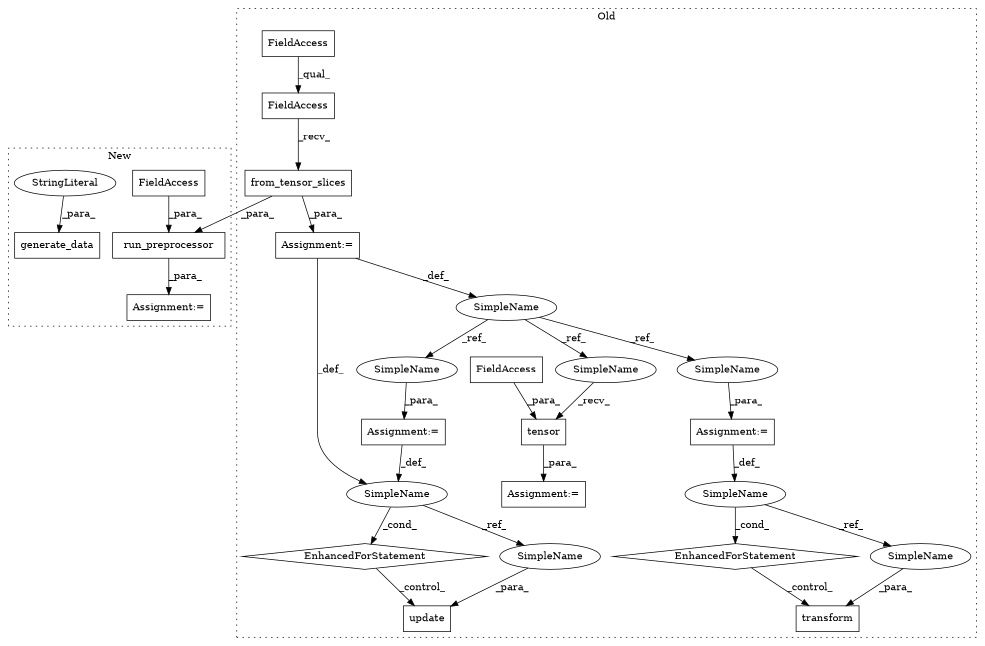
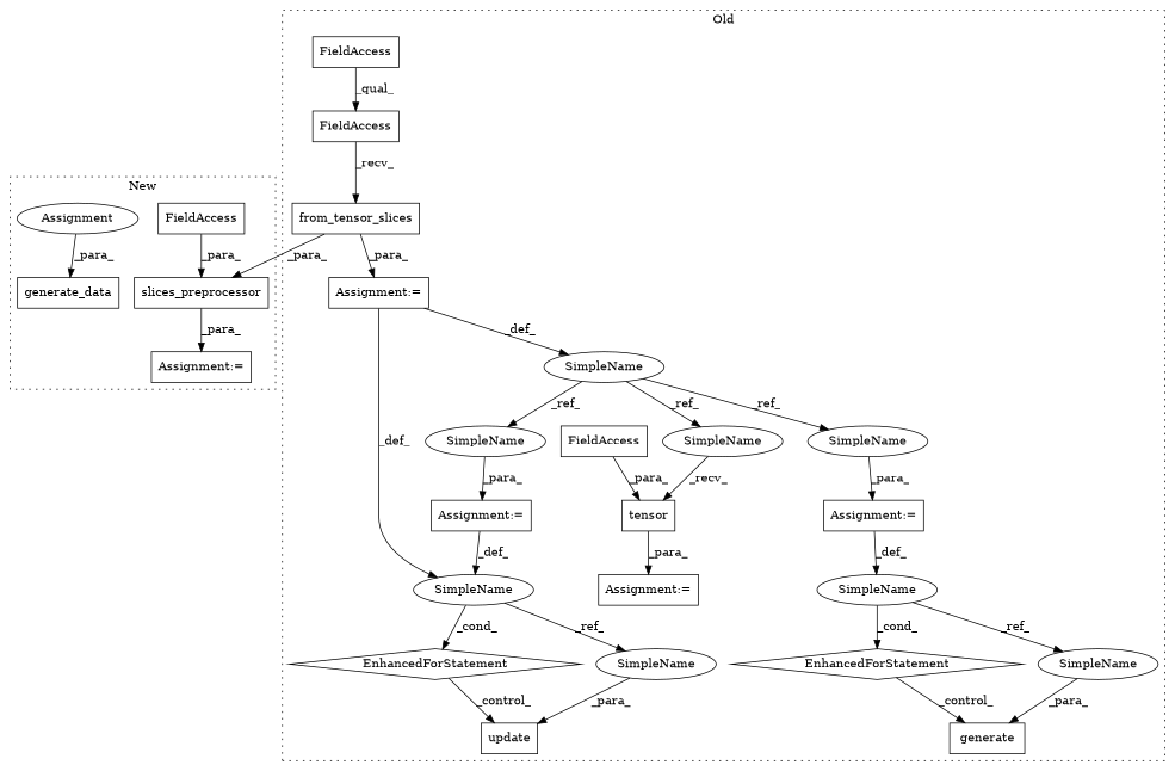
  digraph {
    node [a=42 l=1 s="1148,1216" shape=box]
    n1 [a=32 l="14,1" label=generate_data s="1637,1660"]
-   n2 [a=45 l=9 label=StringLiteral s=1651 shape=ellipse]
-   n3 [a=32 l="17,1" label=run_preprocessor s="1576,1680"]
+   n2 [a=45 l=9 label=Assignment s=1651 shape=ellipse]
+   n3 [a=32 l="17,1" label=slices_preprocessor s="1576,1680"]
    n4 [a=22 l=18 label=FieldAccess s=1662]
    n5 [a=7 label="Assignment:=" s=1575]
-   n6 [a=32 l="10,1" label=transform s="1236,1247"]
+   n6 [a=32 l="10,1" label=generate s="1236,1247"]
    n7 [a=70 l="53,2" label=EnhancedForStatement shape=diamond]
    n8 [label=SimpleName s=1205 shape=ellipse]
    n9 [a=7 label="Assignment:=" s=749]
    n10 [a=70 l="53,2" label=EnhancedForStatement s="859,927" shape=diamond]
    n11 [a=32 l="19,1" label=from_tensor_slices s="774,800"]
    n12 [a=22 l=23 label=FieldAccess s=750]
    n13 [a=22 l=15 label=FieldAccess s=750]
    n14 [a=7 l="53,2" label="Assignment:=" s="859,927"]
    n15 [a=7 l="53,2" label="Assignment:="]
    n16 [a=32 l="7,1" label=update s="947,955"]
    n17 [l=7 label=SimpleName s=742 shape=ellipse]
    n18 [label=SimpleName s=916 shape=ellipse]
    n19 [a=7 label="Assignment:=" s=1485]
    n20 [a=32 l="4,1" label=tensor s="1494,1506"]
    n21 [a=22 l=8 label=FieldAccess s=1498]
    n22 [label=SimpleName s=1246 shape=ellipse]
    n23 [label=SimpleName s=954 shape=ellipse]
    n24 [l=7 label=SimpleName s=1209 shape=ellipse]
    n25 [l=7 label=SimpleName s=920 shape=ellipse]
    n26 [l=7 label=SimpleName s=1486 shape=ellipse]
    subgraph cluster_1 {
      label=New
      style=dotted
      n1
      n2
      n3
      n4
      n5
    }
    subgraph cluster_2 {
      label=Old
      style=dotted
      n6
      n7
      n8
      n9
      n10
      n11
      n12
      n13
      n14
      n15
      n16
      n17
      n18
      n19
      n20
      n21
      n22
      n23
      n24
      n25
      n26
    }
    n2 -> n1 [label=_para_]
    n3 -> n5 [label=_para_]
    n4 -> n3 [label=_para_]
    n7 -> n6 [label=_control_]
    n8 -> n7 [label=_cond_]
    n8 -> n22 [label=_ref_]
    n9 -> n17 [label=_def_]
    n9 -> n18 [label=_def_]
    n10 -> n16 [label=_control_]
    n11 -> n3 [label=_para_]
    n11 -> n9 [label=_para_]
    n12 -> n11 [label=_recv_]
    n13 -> n12 [label=_qual_]
    n14 -> n18 [label=_def_]
    n15 -> n8 [label=_def_]
    n17 -> n24 [label=_ref_]
    n17 -> n25 [label=_ref_]
    n17 -> n26 [label=_ref_]
    n18 -> n10 [label=_cond_]
    n18 -> n23 [label=_ref_]
    n20 -> n19 [label=_para_]
    n21 -> n20 [label=_para_]
    n22 -> n6 [label=_para_]
    n23 -> n16 [label=_para_]
    n24 -> n15 [label=_para_]
    n25 -> n14 [label=_para_]
    n26 -> n20 [label=_recv_]
  }
